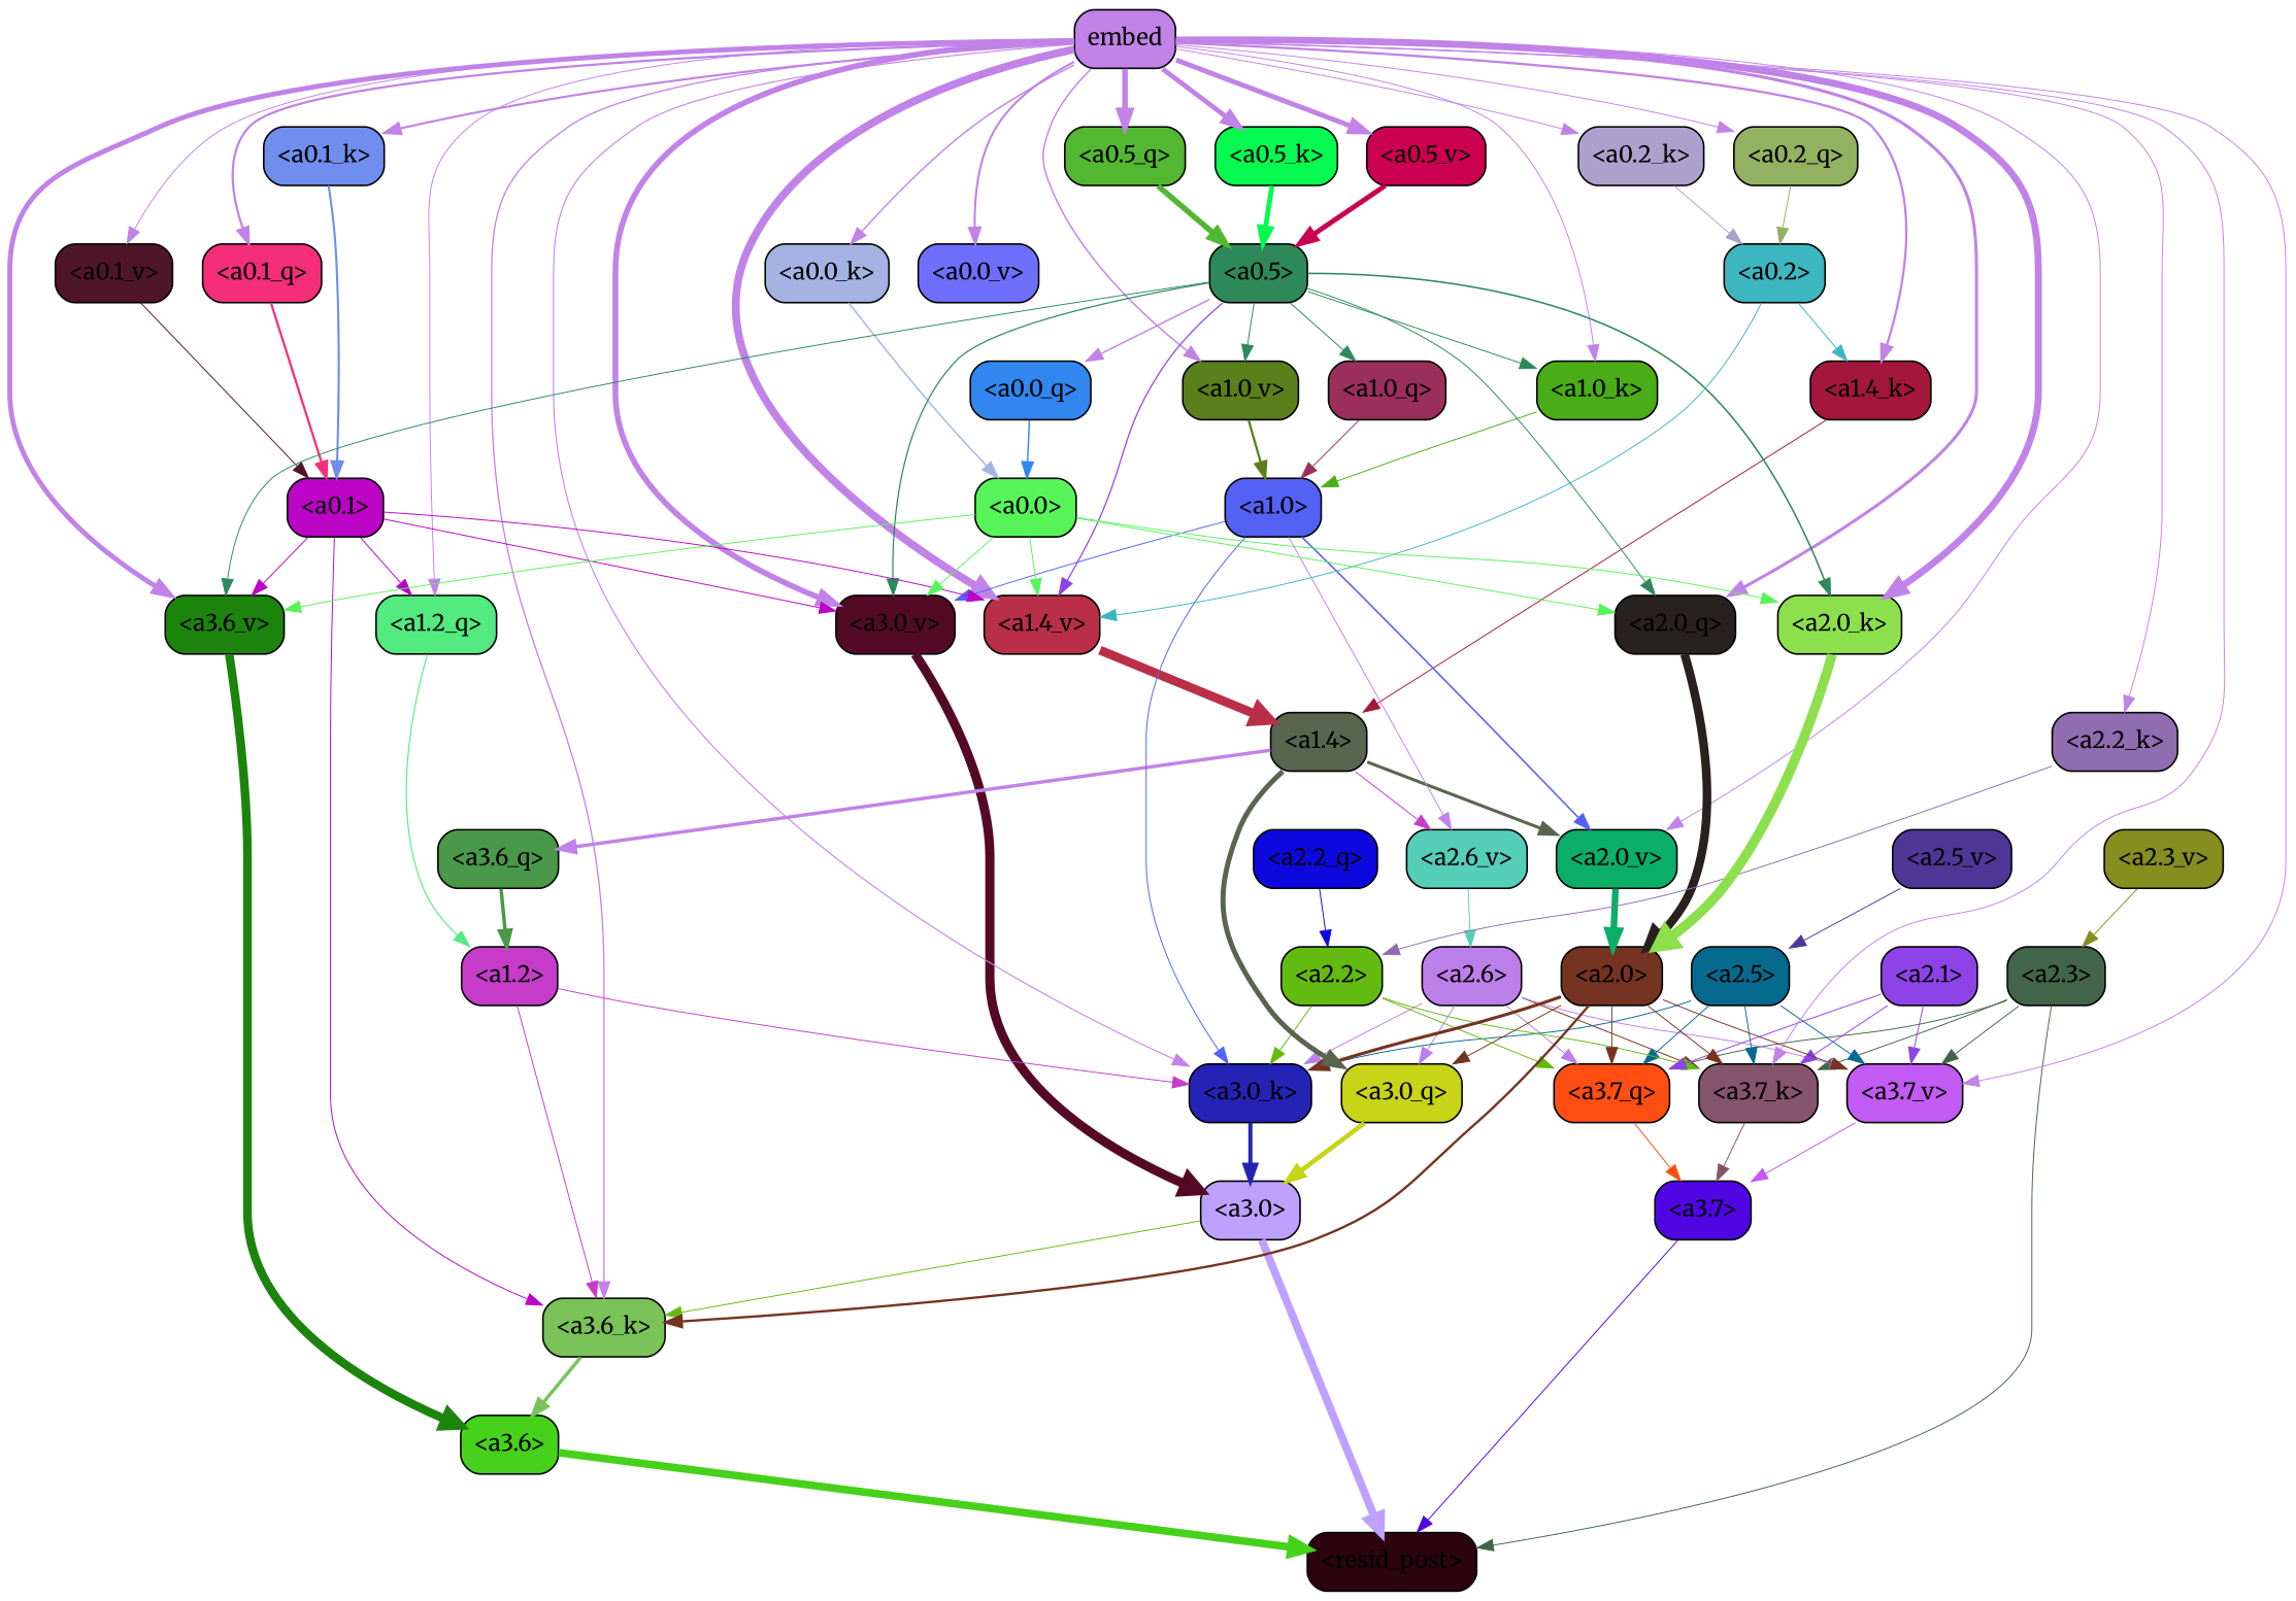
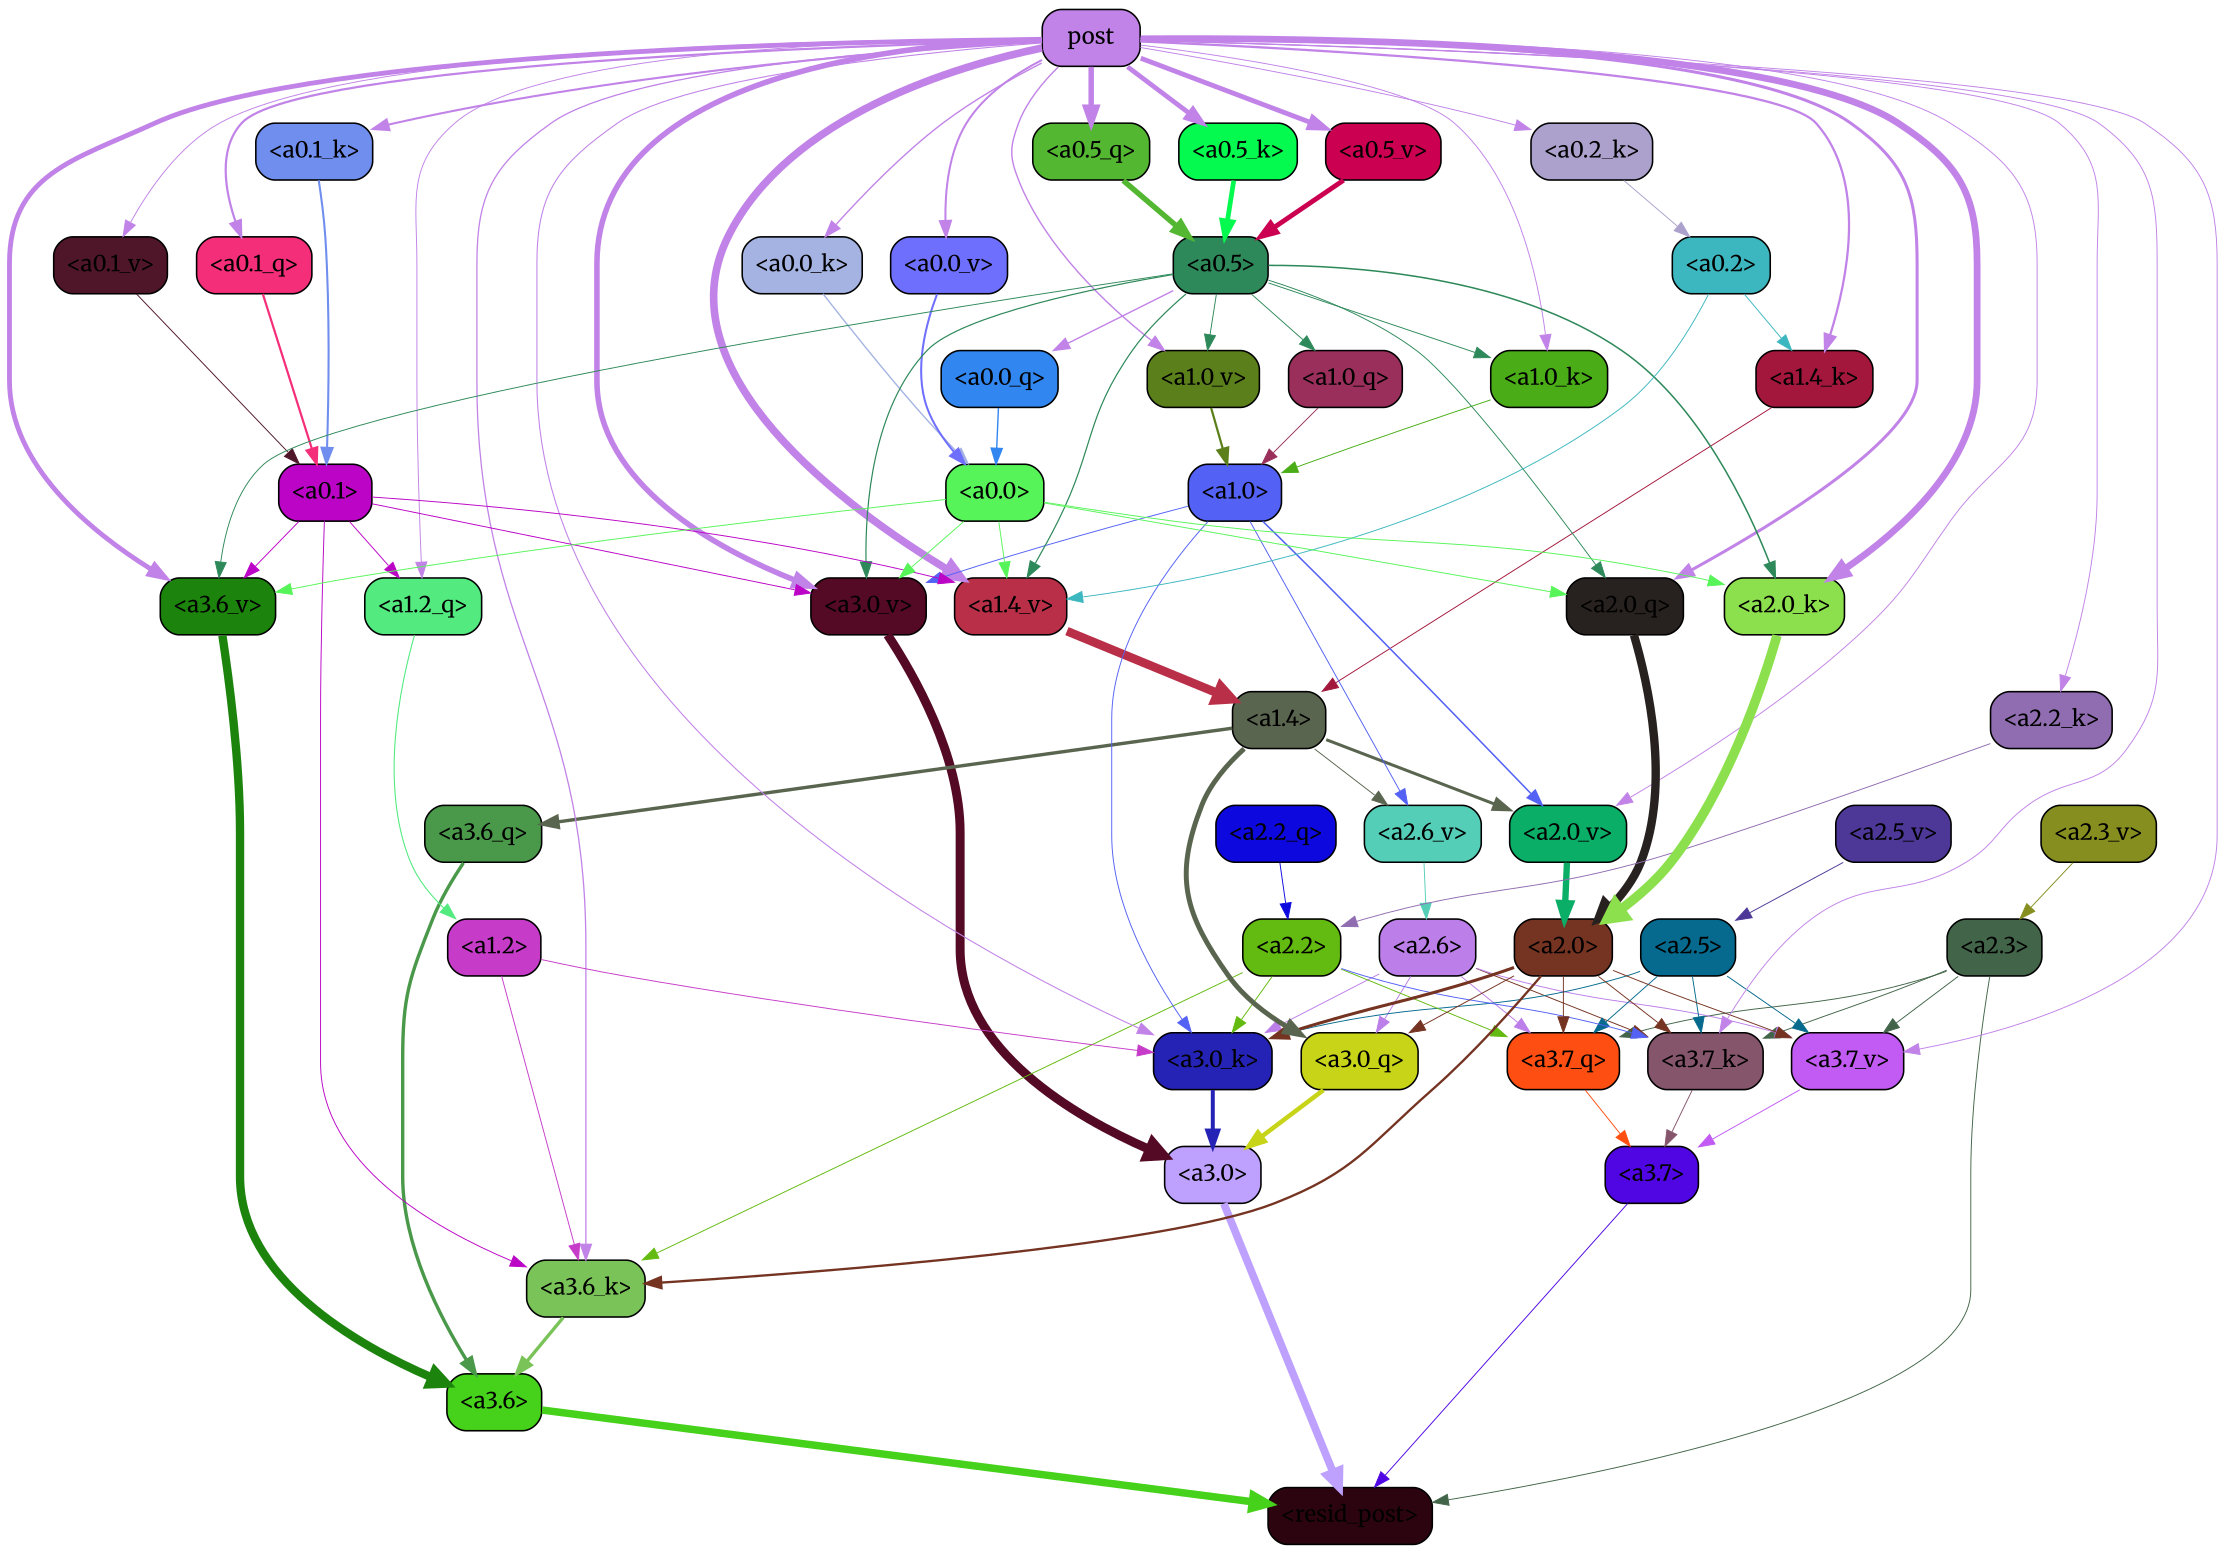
  strict digraph {
    fontname=Merriweather
    splines=true
    node [color=black fontname=Merriweather shape=box style="filled, rounded"]
    edge [color="#c183e7" fontname=Merriweather penwidth=0.6]
    "<a3.7>" [fillcolor="#4f06e3"]
    "<resid_post>" [fillcolor="#2b0410"]
    "<a3.6>" [fillcolor="#46d11a"]
    "<a3.0>" [fillcolor="#bea1ff"]
    "<a2.3>" [fillcolor="#426549"]
    "<a3.7_q>" [fillcolor="#ff4e11"]
    "<a3.7_k>" [fillcolor="#85556c"]
    "<a3.7_v>" [fillcolor="#c15bf3"]
    "<a3.6_q>" [fillcolor="#4a9849"]
    "<a3.0_q>" [fillcolor="#c7d417"]
    "<a3.6_k>" [fillcolor="#79c358"]
    "<a3.0_k>" [fillcolor="#2523b5"]
    "<a3.6_v>" [fillcolor="#1c840d"]
    "<a3.0_v>" [fillcolor="#540a25"]
    "<a2.6>" [fillcolor="#bc7ee9"]
    "<a2.5>" [fillcolor="#056a8d"]
    "<a2.2>" [fillcolor="#63ba10"]
-   "<a2.1>" [fillcolor="#8e43e9"]
    "<a2.0>" [fillcolor="#753322"]
    "<a1.4>" [fillcolor="#5a654f"]
    "<a2.6_v>" [fillcolor="#55ceb8"]
    "<a2.0_v>" [fillcolor="#0aae67"]
-   embed [fillcolor="#c183e7"]
+   embed [fillcolor="#c183e7" label=post]
    "<a2.0_q>" [fillcolor="#27221f"]
    "<a2.2_k>" [fillcolor="#906cb1"]
    "<a2.0_k>" [fillcolor="#8de04d"]
    "<a1.2_q>" [fillcolor="#53ea80"]
    "<a1.4_k>" [fillcolor="#a3173c"]
    "<a1.0_k>" [fillcolor="#4aad17"]
    "<a1.4_v>" [fillcolor="#ba2f48"]
    "<a1.0_v>" [fillcolor="#5b801b"]
    "<a0.5_q>" [fillcolor="#53b732"]
-   "<a0.2_q>" [fillcolor="#92b161"]
    "<a0.1_q>" [fillcolor="#f42e78"]
    "<a0.5_k>" [fillcolor="#05fa50"]
    "<a0.2_k>" [fillcolor="#aca1cc"]
    "<a0.1_k>" [fillcolor="#708eed"]
    "<a0.0_k>" [fillcolor="#a4b3e2"]
    "<a0.5_v>" [fillcolor="#cb0050"]
    "<a0.1_v>" [fillcolor="#4f162a"]
    "<a0.0_v>" [fillcolor="#6f6ffe"]
    "<a1.2>" [fillcolor="#c63cc9"]
    "<a1.0>" [fillcolor="#5361f4"]
    "<a0.5>" [fillcolor="#2e895a"]
    "<a0.2>" [fillcolor="#3db7bf"]
    "<a0.1>" [fillcolor="#bb04c6"]
    "<a0.0_q>" [fillcolor="#3186f0"]
    "<a0.0>" [fillcolor="#57f459"]
    "<a1.0_q>" [fillcolor="#9a2f5b"]
    "<a2.2_q>" [fillcolor="#0d09de"]
    "<a2.5_v>" [fillcolor="#4d3898"]
    "<a2.3_v>" [fillcolor="#858e1e"]
    "<a3.7>" -> "<resid_post>" [color="#4f06e3"]
    "<a3.6>" -> "<resid_post>" [color="#46d11a" penwidth=4.7534414529800415]
    "<a3.0>" -> "<resid_post>" [color="#bea1ff" penwidth=4.898576855659485]
    "<a2.3>" -> "<resid_post>" [color="#426549"]
    "<a2.3>" -> "<a3.7_q>" [color="#426549"]
    "<a2.3>" -> "<a3.7_k>" [color="#426549"]
    "<a2.3>" -> "<a3.7_v>" [color="#426549"]
    "<a3.7_q>" -> "<a3.7>" [color="#ff4e11"]
    "<a3.7_k>" -> "<a3.7>" [color="#85556c"]
    "<a3.7_v>" -> "<a3.7>" [color="#c15bf3"]
-   "<a3.6_q>" -> "<a1.2>" [color="#4a9849" penwidth=2.160832464694977]
+   "<a3.6_q>" -> "<a3.6>" [color="#4a9849" penwidth=2.160832464694977]
    "<a3.0_q>" -> "<a3.0>" [color="#c7d417" penwidth=2.870753765106201]
    "<a3.6_k>" -> "<a3.6>" [color="#79c358" penwidth=2.13908451795578]
    "<a3.0_k>" -> "<a3.0>" [color="#2523b5" penwidth=2.520303964614868]
    "<a3.6_v>" -> "<a3.6>" [color="#1c840d" penwidth=5.297133803367615]
    "<a3.0_v>" -> "<a3.0>" [color="#540a25" penwidth=5.680712580680847]
    "<a2.6>" -> "<a3.7_q>" [color="#bc7ee9"]
    "<a2.6>" -> "<a3.7_k>" [color="#753322"]
    "<a2.6>" -> "<a3.7_v>" [color="#bc7ee9"]
    "<a2.6>" -> "<a3.0_q>" [color="#bc7ee9"]
    "<a2.6>" -> "<a3.0_k>" [color="#bc7ee9"]
    "<a2.5>" -> "<a3.7_q>" [color="#056a8d"]
    "<a2.5>" -> "<a3.7_k>" [color="#056a8d"]
    "<a2.5>" -> "<a3.7_v>" [color="#056a8d"]
    "<a2.5>" -> "<a3.0_k>" [color="#056a8d"]
    "<a2.2>" -> "<a3.7_q>" [color="#63ba10"]
-   "<a2.2>" -> "<a3.7_k>" [color="#63ba10"]
-   "<a3.0>" -> "<a3.6_k>" [color="#63ba10"]
+   "<a2.2>" -> "<a3.7_k>" [color="#5361f4"]
+   "<a2.2>" -> "<a3.6_k>" [color="#63ba10"]
    "<a2.2>" -> "<a3.0_k>" [color="#63ba10"]
-   "<a2.1>" -> "<a3.7_q>" [color="#8e43e9"]
-   "<a2.1>" -> "<a3.7_k>" [color="#8e43e9"]
-   "<a2.1>" -> "<a3.7_v>" [color="#8e43e9"]
    "<a2.0>" -> "<a3.7_q>" [color="#753322"]
    "<a2.0>" -> "<a3.7_k>" [color="#753322"]
    "<a2.0>" -> "<a3.7_v>" [color="#753322"]
    "<a2.0>" -> "<a3.0_q>" [color="#753322"]
    "<a2.0>" -> "<a3.6_k>" [color="#753322" penwidth=1.4807794839143753]
    "<a2.0>" -> "<a3.0_k>" [color="#753322" penwidth=1.9436544477939606]
-   "<a1.4>" -> "<a3.6_q>" [penwidth=2.1635248363018036]
+   "<a1.4>" -> "<a3.6_q>" [color="#5a654f" penwidth=2.1635248363018036]
    "<a1.4>" -> "<a3.0_q>" [color="#5a654f" penwidth=3.1362746953964233]
-   "<a1.4>" -> "<a2.6_v>" [color="#c63cc9"]
+   "<a1.4>" -> "<a2.6_v>" [color="#5a654f"]
    "<a1.4>" -> "<a2.0_v>" [color="#5a654f" penwidth=1.9271827340126038]
    "<a2.6_v>" -> "<a2.6>" [color="#55ceb8"]
    "<a2.0_v>" -> "<a2.0>" [color="#0aae67" penwidth=4.041402816772461]
    embed -> "<a3.7_k>"
    embed -> "<a3.7_v>"
    embed -> "<a3.6_k>" [penwidth=0.8202246725559235]
    embed -> "<a3.0_k>" [penwidth=0.6771316379308701]
    embed -> "<a3.6_v>" [penwidth=3.067279100418091]
    embed -> "<a3.0_v>" [penwidth=3.5202720761299133]
    embed -> "<a2.0_v>"
    embed -> "<a2.0_q>" [penwidth=1.9194039106369019]
    embed -> "<a2.2_k>"
    embed -> "<a2.0_k>" [penwidth=4.28515887260437]
    embed -> "<a1.2_q>"
    embed -> "<a1.4_k>" [penwidth=1.441945195198059]
    embed -> "<a1.0_k>"
    embed -> "<a1.4_v>" [penwidth=4.830149412155151]
    embed -> "<a1.0_v>" [penwidth=0.8981428295373917]
    embed -> "<a0.5_q>" [penwidth=3.470321297645569]
-   embed -> "<a0.2_q>"
    embed -> "<a0.1_q>" [penwidth=1.4035752415657043]
    embed -> "<a0.5_k>" [penwidth=3.0170571208000183]
    embed -> "<a0.2_k>"
    embed -> "<a0.1_k>" [penwidth=1.3217520713806152]
    embed -> "<a0.0_k>" [penwidth=0.8782142400741577]
    embed -> "<a0.5_v>" [penwidth=3.074461340904236]
    embed -> "<a0.1_v>"
    embed -> "<a0.0_v>" [penwidth=1.2872365713119507]
    "<a2.0_q>" -> "<a2.0>" [color="#27221f" penwidth=5.313405752182007]
    "<a2.2_k>" -> "<a2.2>" [color="#906cb1"]
    "<a2.0_k>" -> "<a2.0>" [color="#8de04d" penwidth=6.029795527458191]
    "<a1.2_q>" -> "<a1.2>" [color="#53ea80" penwidth=0.6924253702163696]
    "<a1.4_k>" -> "<a1.4>" [color="#a3173c"]
    "<a1.0_k>" -> "<a1.0>" [color="#4aad17"]
    "<a1.4_v>" -> "<a1.4>" [color="#ba2f48" penwidth=5.515027642250061]
    "<a1.0_v>" -> "<a1.0>" [color="#5b801b" penwidth=1.4252789914608002]
    "<a0.5_q>" -> "<a0.5>" [color="#53b732" penwidth=3.470327615737915]
-   "<a0.2_q>" -> "<a0.2>" [color="#92b161"]
    "<a0.1_q>" -> "<a0.1>" [color="#f42e78" penwidth=1.4035804867744446]
    "<a0.5_k>" -> "<a0.5>" [color="#05fa50" penwidth=3.017053723335266]
    "<a0.2_k>" -> "<a0.2>" [color="#aca1cc"]
    "<a0.1_k>" -> "<a0.1>" [color="#708eed" penwidth=1.3217589855194092]
    "<a0.0_k>" -> "<a0.0>" [color="#a4b3e2" penwidth=0.8782260417938232]
    "<a0.5_v>" -> "<a0.5>" [color="#cb0050" penwidth=3.088594377040863]
    "<a0.1_v>" -> "<a0.1>" [color="#4f162a"]
+   "<a0.0_v>" -> "<a0.0>" [color="#6f6ffe" penwidth=1.2872320413589478]
    "<a1.2>" -> "<a3.6_k>" [color="#c63cc9"]
    "<a1.2>" -> "<a3.0_k>" [color="#c63cc9"]
    "<a1.0>" -> "<a3.0_k>" [color="#5361f4"]
    "<a1.0>" -> "<a3.0_v>" [color="#5361f4"]
-   "<a1.0>" -> "<a2.6_v>"
+   "<a1.0>" -> "<a2.6_v>" [color="#5361f4"]
    "<a1.0>" -> "<a2.0_v>" [color="#5361f4" penwidth=0.9754131138324738]
    "<a0.5>" -> "<a3.6_v>" [color="#2e895a"]
    "<a0.5>" -> "<a3.0_v>" [color="#2e895a" penwidth=0.764040544629097]
    "<a0.5>" -> "<a2.0_q>" [color="#2e895a"]
    "<a0.5>" -> "<a2.0_k>" [color="#2e895a" penwidth=0.9763890504837036]
    "<a0.5>" -> "<a1.0_k>" [color="#2e895a"]
-   "<a0.5>" -> "<a1.4_v>" [color="#8e43e9" penwidth=0.7723740935325623]
+   "<a0.5>" -> "<a1.4_v>" [color="#2e895a" penwidth=0.7723740935325623]
    "<a0.5>" -> "<a1.0_v>" [color="#2e895a"]
    "<a0.5>" -> "<a0.0_q>" [penwidth=0.8884814977645874]
    "<a0.5>" -> "<a1.0_q>" [color="#2e895a"]
    "<a0.2>" -> "<a1.4_k>" [color="#3db7bf"]
    "<a0.2>" -> "<a1.4_v>" [color="#3db7bf"]
    "<a0.1>" -> "<a3.6_k>" [color="#bb04c6"]
    "<a0.1>" -> "<a3.6_v>" [color="#bb04c6"]
    "<a0.1>" -> "<a3.0_v>" [color="#bb04c6"]
    "<a0.1>" -> "<a1.2_q>" [color="#bb04c6"]
    "<a0.1>" -> "<a1.4_v>" [color="#bb04c6"]
    "<a0.0_q>" -> "<a0.0>" [color="#3186f0" penwidth=0.8884857892990112]
    "<a0.0>" -> "<a3.6_v>" [color="#57f459"]
    "<a0.0>" -> "<a3.0_v>" [color="#57f459"]
    "<a0.0>" -> "<a2.0_q>" [color="#57f459"]
    "<a0.0>" -> "<a2.0_k>" [color="#57f459"]
    "<a0.0>" -> "<a1.4_v>" [color="#57f459"]
    "<a1.0_q>" -> "<a1.0>" [color="#9a2f5b"]
    "<a2.2_q>" -> "<a2.2>" [color="#0d09de"]
    "<a2.5_v>" -> "<a2.5>" [color="#4d3898"]
    "<a2.3_v>" -> "<a2.3>" [color="#858e1e"]
  }
